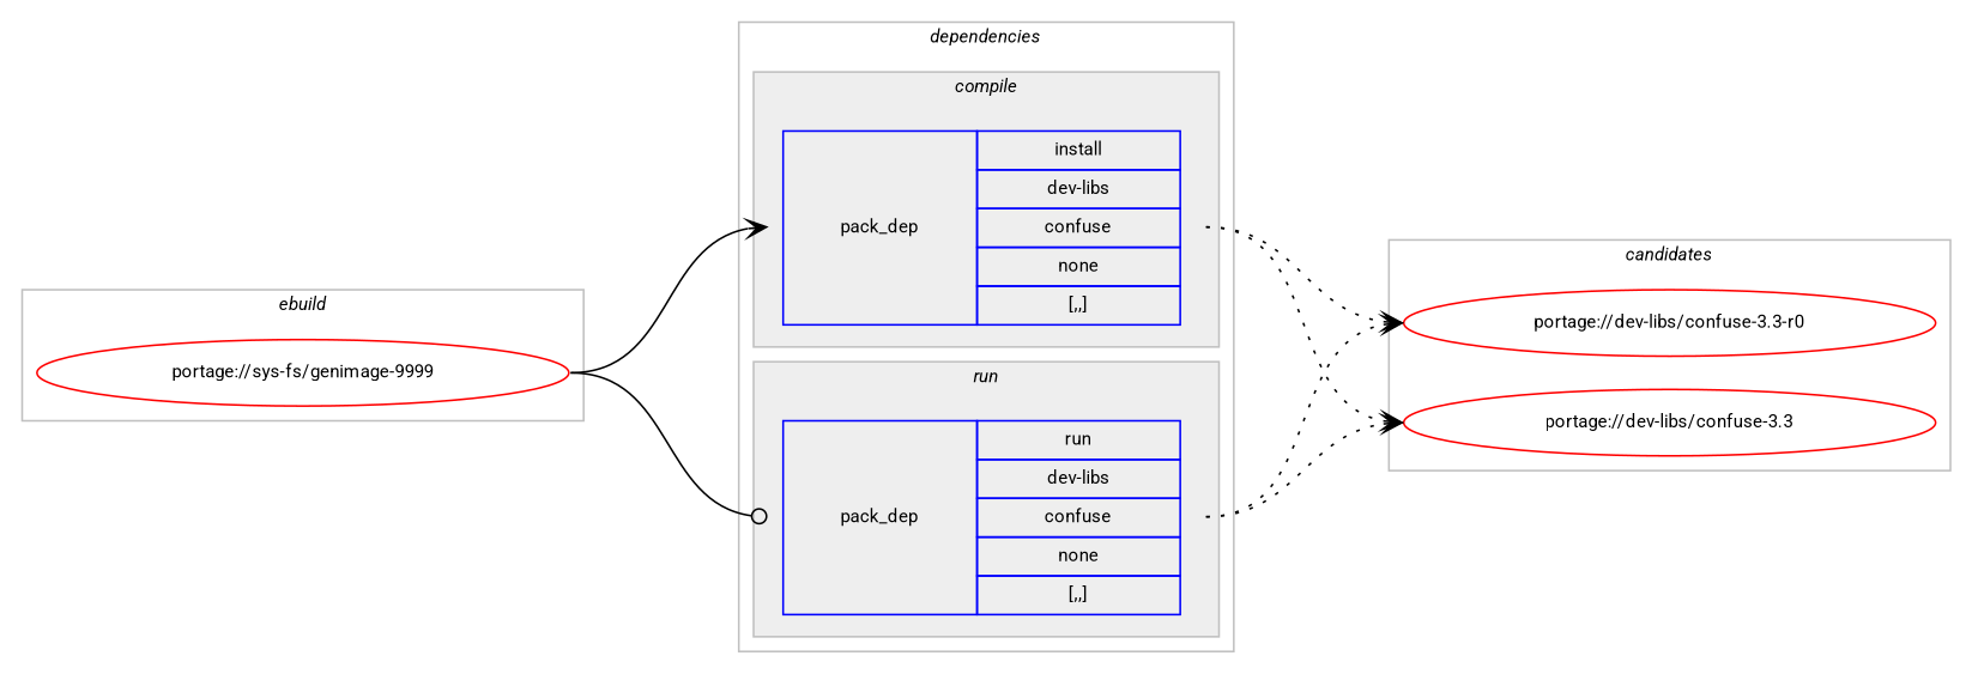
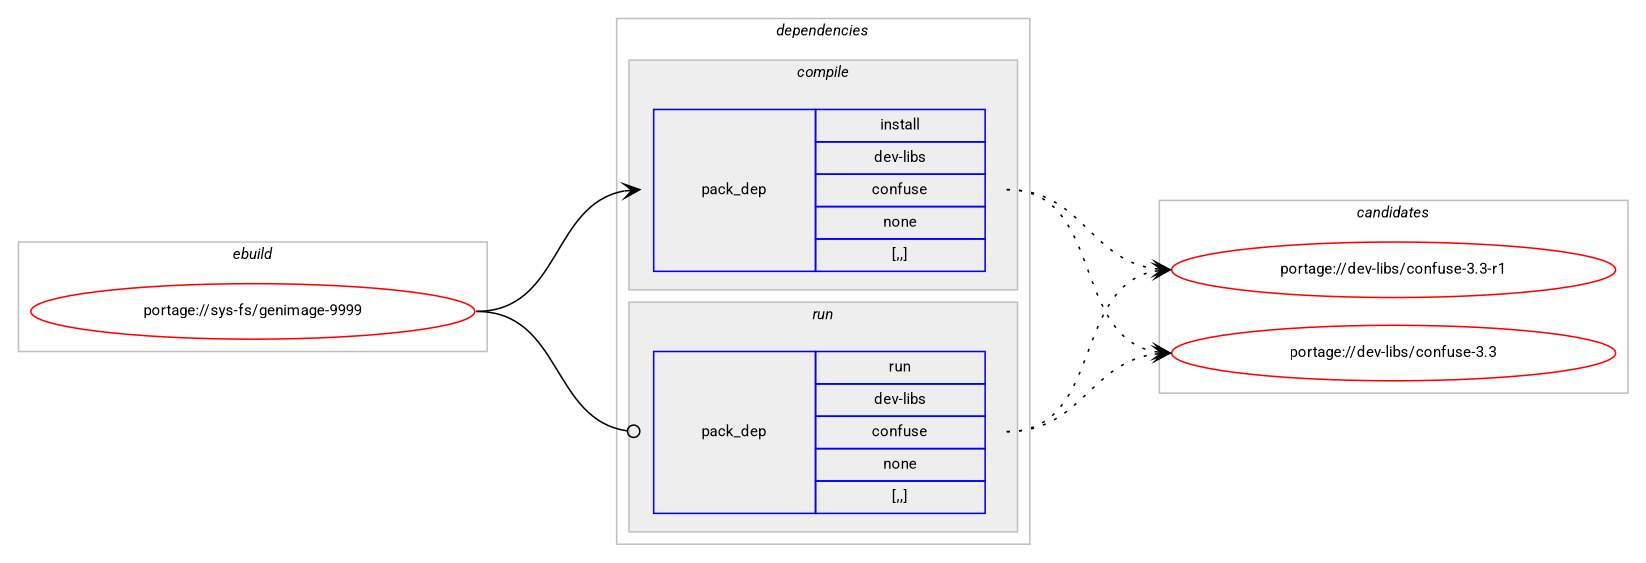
  digraph {
    compound=true
    concentrate=true
    fontname=Roboto
    fontsize=10
    newrank=true
    rankdir=LR
    ranksep=1.5
    node [color=red fontname=Roboto fontsize=10]
    edge [arrowhead=vee fontname=Roboto headport=w style=dotted tailport=e weight=100]
    n1 [label="portage://sys-fs/genimage-9999" width=4]
    n2 [color=blue label=<<TABLE BORDER="0" CELLBORDER="1" CELLSPACING="0" CELLPADDING="4" WIDTH="220"><TR><TD ROWSPAN="6" CELLPADDING="30">pack_dep</TD></TR><TR><TD WIDTH="110">install</TD></TR><TR><TD>dev-libs</TD></TR><TR><TD>confuse</TD></TR><TR><TD>none</TD></TR><TR><TD>[,,]</TD></TR></TABLE>> shape=none]
    n3 [color=blue label=<<TABLE BORDER="0" CELLBORDER="1" CELLSPACING="0" CELLPADDING="4" WIDTH="220"><TR><TD ROWSPAN="6" CELLPADDING="30">pack_dep</TD></TR><TR><TD WIDTH="110">run</TD></TR><TR><TD>dev-libs</TD></TR><TR><TD>confuse</TD></TR><TR><TD>none</TD></TR><TR><TD>[,,]</TD></TR></TABLE>> shape=none]
-   n4 [label="portage://dev-libs/confuse-3.3-r0" width=4]
+   n4 [label="portage://dev-libs/confuse-3.3-r1" width=4]
    n5 [label="portage://dev-libs/confuse-3.3" width=4]
    subgraph cluster_1 {
      color=gray
      label=<<i>ebuild</i>>
      n1
    }
    subgraph cluster_2 {
      color=gray
      label=<<i>dependencies</i>>
      subgraph cluster_3 {
        color=gray
        fillcolor="#eeeeee"
        label=<<i>compile</i>>
        style=filled
        subgraph sub_4 {
          color=gray
          fillcolor="#eeeeee"
          label=<<i>compile</i>>
          style=filled
          n2
        }
      }
      subgraph cluster_5 {
        color=gray
        fillcolor="#eeeeee"
        label=<<i>compile and run</i>>
        style=filled
      }
      subgraph cluster_6 {
        color=gray
        fillcolor="#eeeeee"
        label=<<i>run</i>>
        style=filled
        subgraph sub_7 {
          color=gray
          fillcolor="#eeeeee"
          label=<<i>run</i>>
          style=filled
          n3
        }
      }
    }
    subgraph cluster_8 {
      color=gray
      label=<<i>candidates</i>>
      rank=same
      subgraph sub_9 {
        color=black
        label=<<i>candidates</i>>
        nodesep=1
        rank=same
        n4
        n5
      }
      subgraph sub_10 {
        color=black
        label=<<i>candidates</i>>
        nodesep=1
        rank=same
        n4
        n5
      }
    }
    n1 -> n2 [style=solid weight=20]
    n1 -> n3 [arrowhead=odot style=solid weight=20]
    n2 -> n4
    n2 -> n5
    n3 -> n4
    n3 -> n5
  }
